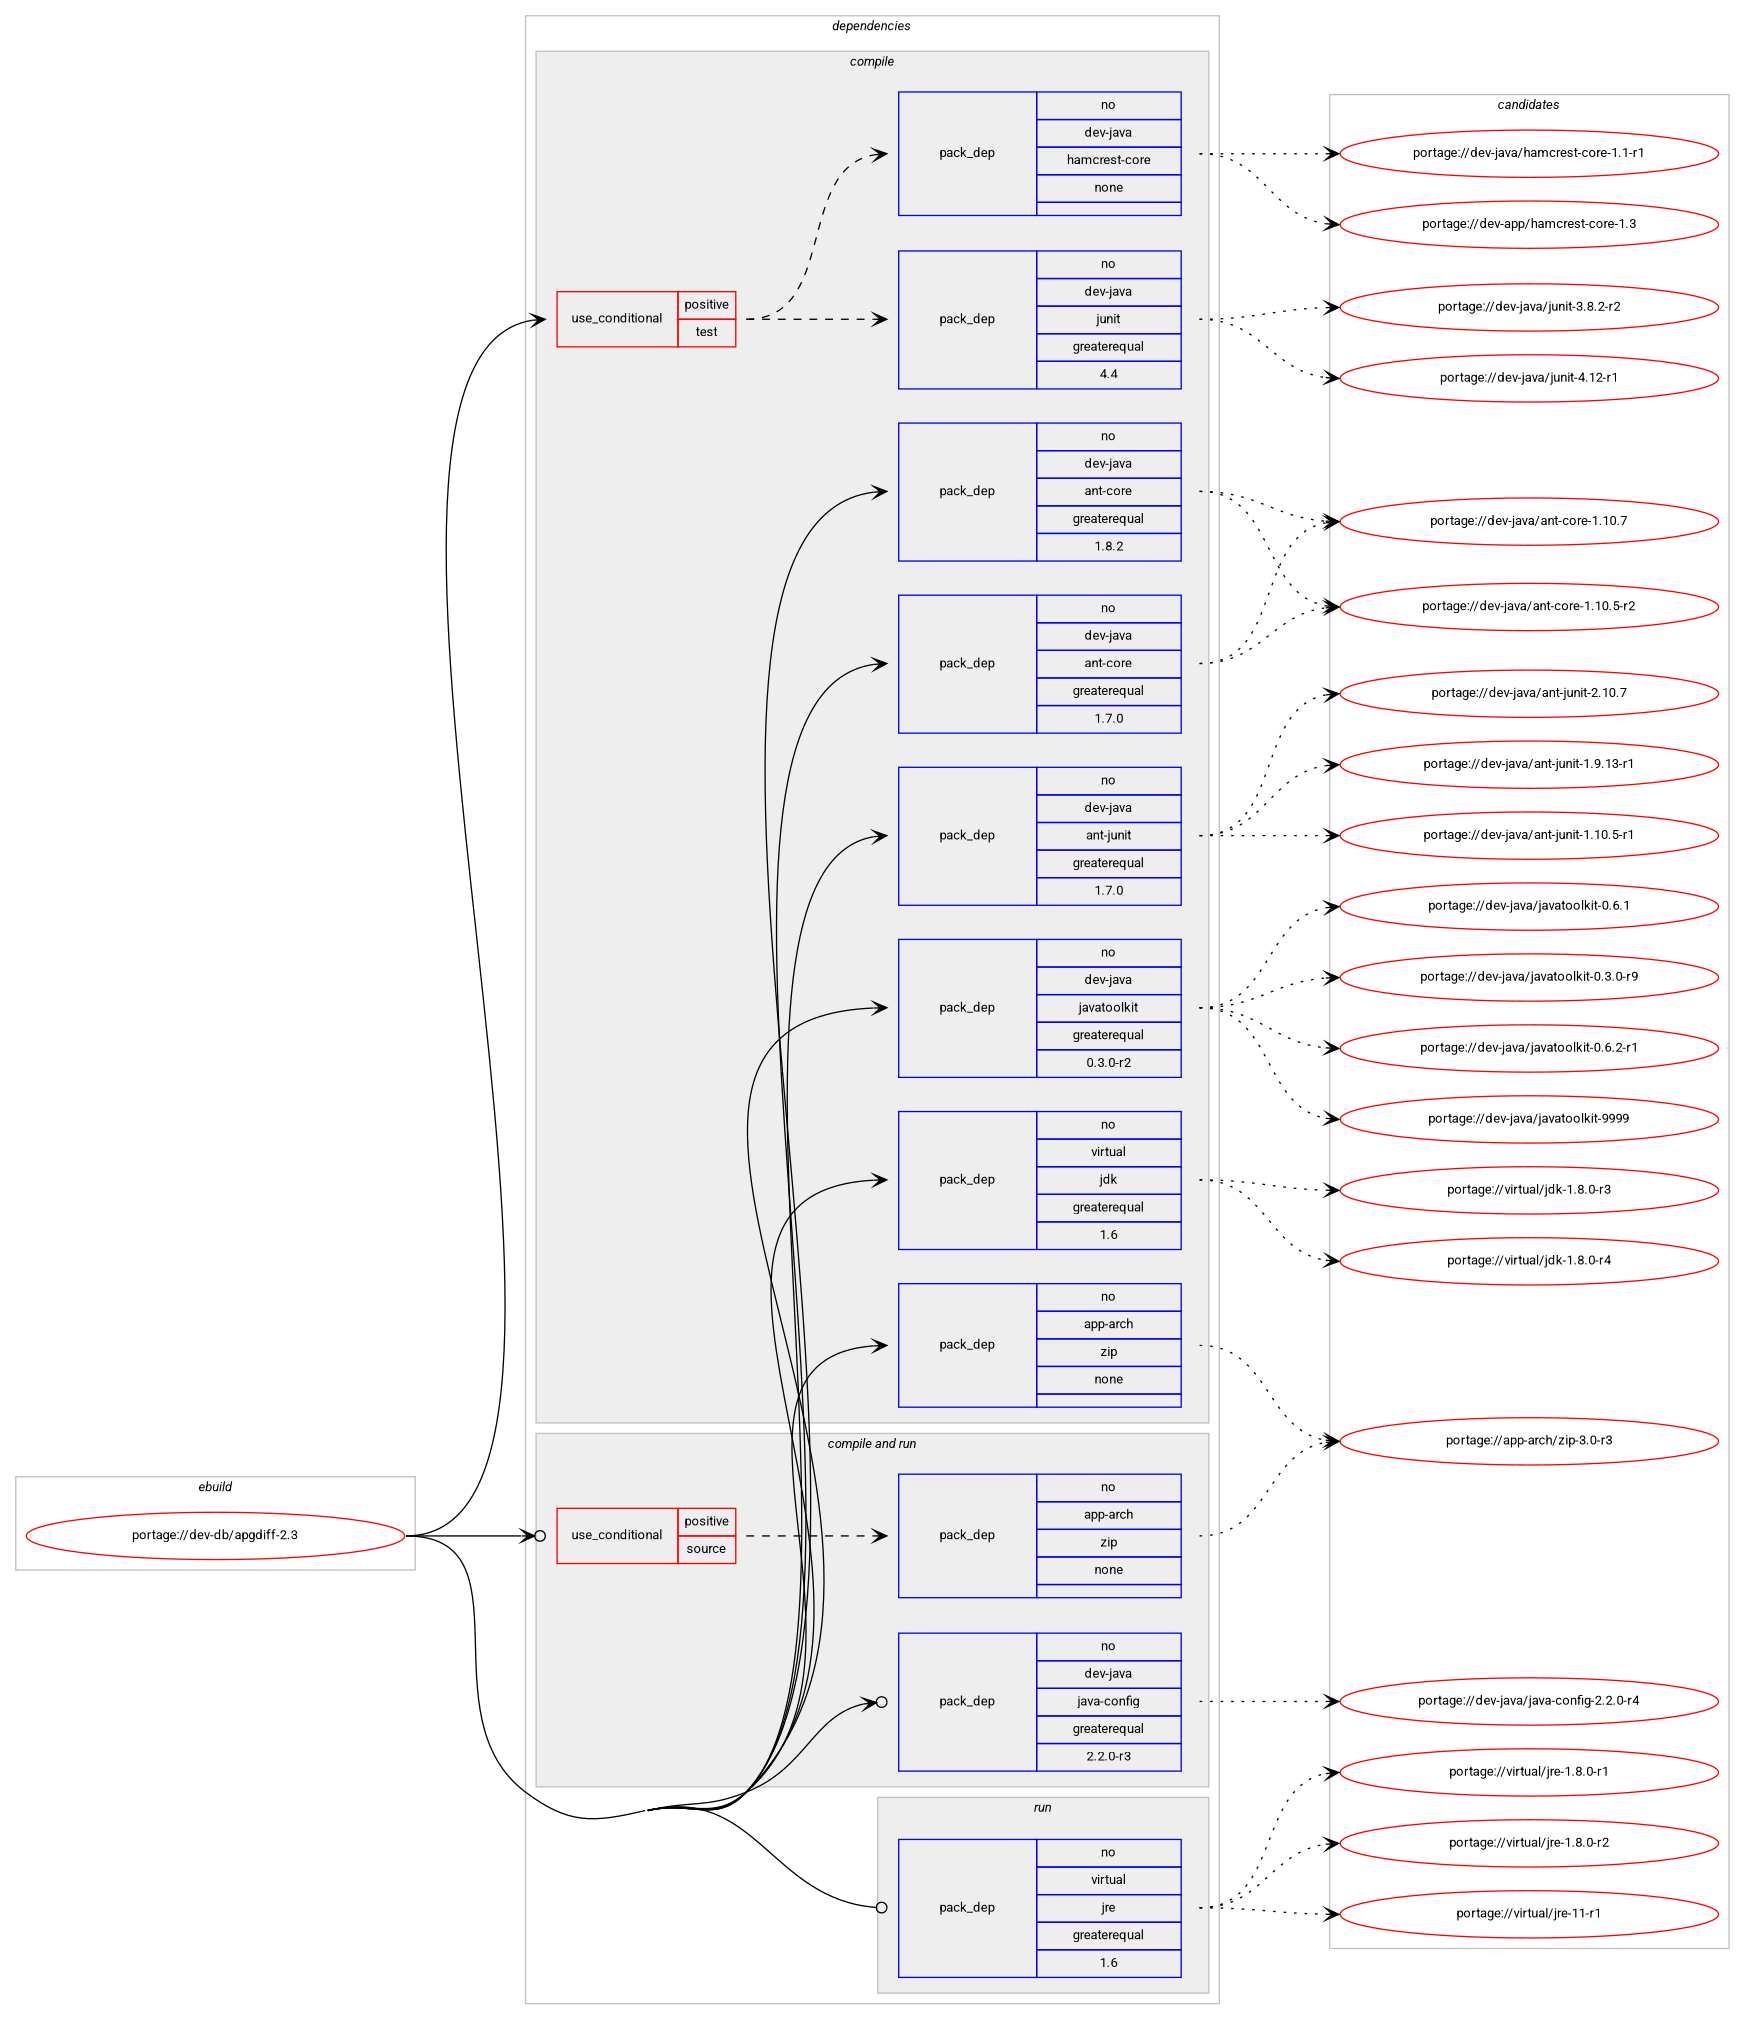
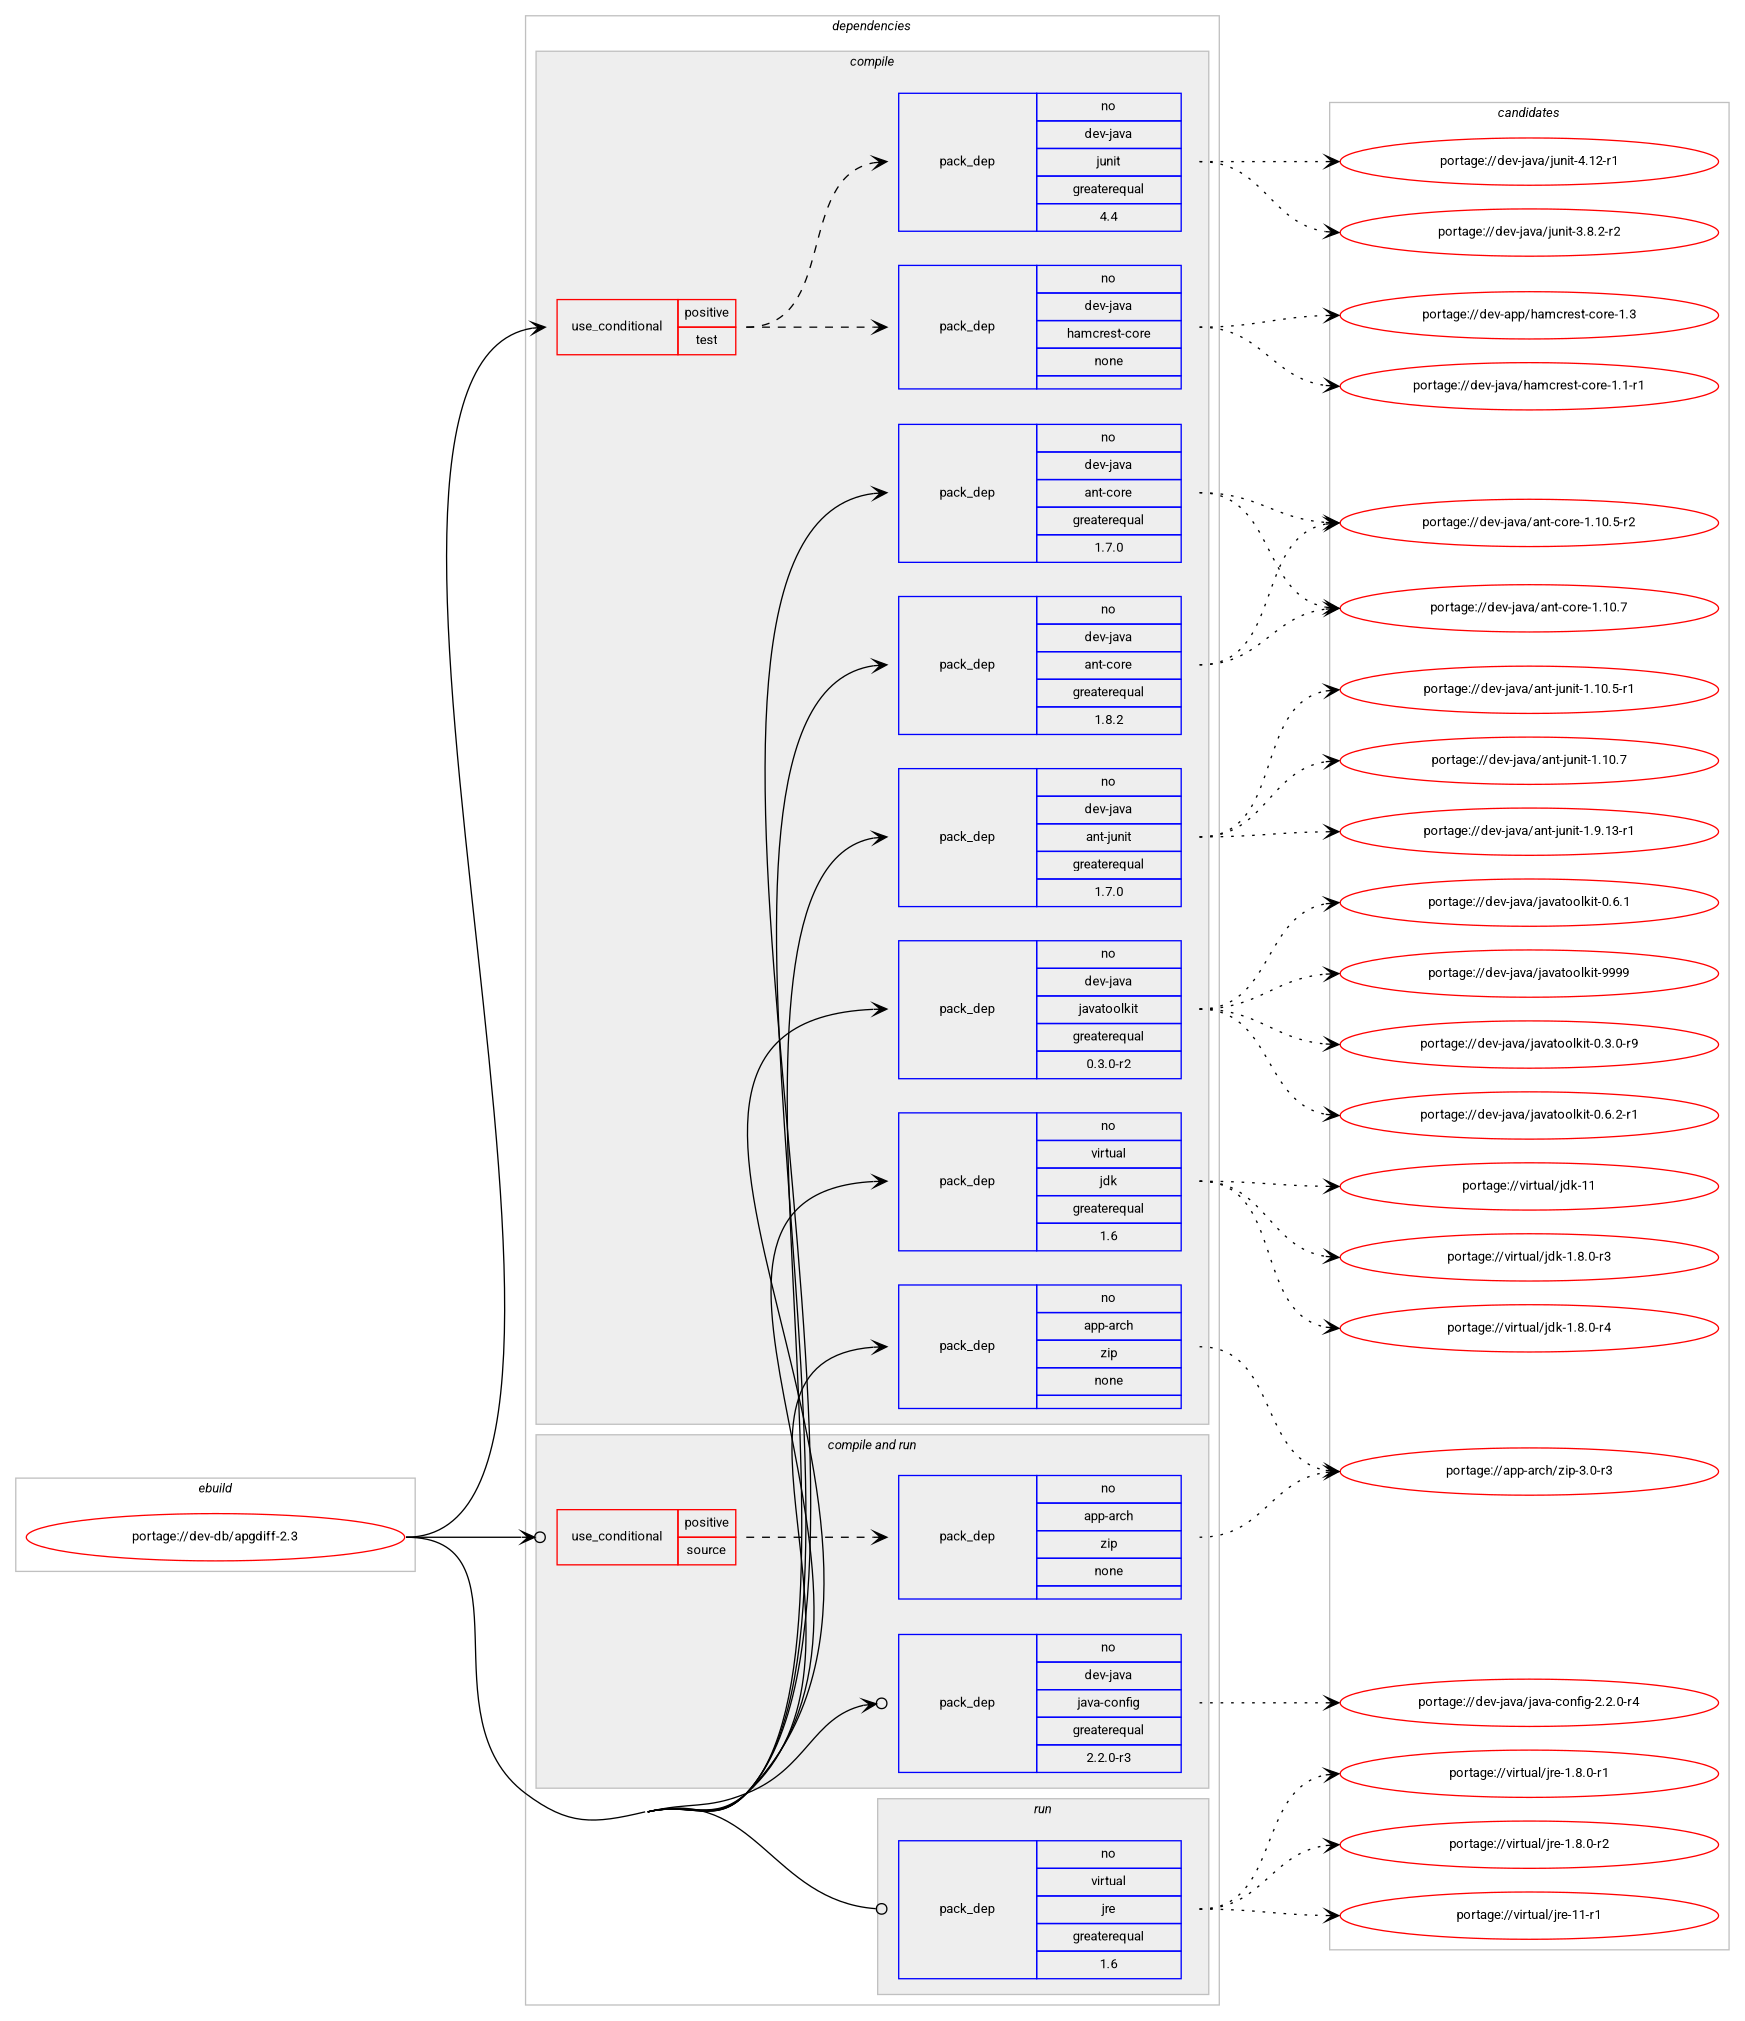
  digraph {
    compound=true
    concentrate=true
    fontname=Roboto
    fontsize=10
    newrank=true
    rankdir=LR
    ranksep=1.5
    node [color=red fontname=Roboto fontsize=10]
    edge [arrowhead=vee fontname=Roboto headport=w style=dotted tailport=e weight=100]
    n1 [label="portage://dev-db/apgdiff-2.3" width=4]
    n2 [color=blue label=<<TABLE BORDER="0" CELLBORDER="1" CELLSPACING="0" CELLPADDING="4" WIDTH="220"><TR><TD ROWSPAN="6" CELLPADDING="30">pack_dep</TD></TR><TR><TD WIDTH="110">no</TD></TR><TR><TD>dev-java</TD></TR><TR><TD>hamcrest-core</TD></TR><TR><TD>none</TD></TR><TR><TD></TD></TR></TABLE>> shape=none]
    n3 [color=blue label=<<TABLE BORDER="0" CELLBORDER="1" CELLSPACING="0" CELLPADDING="4" WIDTH="220"><TR><TD ROWSPAN="6" CELLPADDING="30">pack_dep</TD></TR><TR><TD WIDTH="110">no</TD></TR><TR><TD>dev-java</TD></TR><TR><TD>junit</TD></TR><TR><TD>greaterequal</TD></TR><TR><TD>4.4</TD></TR></TABLE>> shape=none]
    n4 [label=<<TABLE BORDER="0" CELLBORDER="1" CELLSPACING="0" CELLPADDING="4"><TR><TD ROWSPAN="3" CELLPADDING="10">use_conditional</TD></TR><TR><TD>positive</TD></TR><TR><TD>test</TD></TR></TABLE>> shape=none]
    n5 [color=blue label=<<TABLE BORDER="0" CELLBORDER="1" CELLSPACING="0" CELLPADDING="4" WIDTH="220"><TR><TD ROWSPAN="6" CELLPADDING="30">pack_dep</TD></TR><TR><TD WIDTH="110">no</TD></TR><TR><TD>app-arch</TD></TR><TR><TD>zip</TD></TR><TR><TD>none</TD></TR><TR><TD></TD></TR></TABLE>> shape=none]
    n6 [color=blue label=<<TABLE BORDER="0" CELLBORDER="1" CELLSPACING="0" CELLPADDING="4" WIDTH="220"><TR><TD ROWSPAN="6" CELLPADDING="30">pack_dep</TD></TR><TR><TD WIDTH="110">no</TD></TR><TR><TD>dev-java</TD></TR><TR><TD>ant-core</TD></TR><TR><TD>greaterequal</TD></TR><TR><TD>1.7.0</TD></TR></TABLE>> shape=none]
    n7 [color=blue label=<<TABLE BORDER="0" CELLBORDER="1" CELLSPACING="0" CELLPADDING="4" WIDTH="220"><TR><TD ROWSPAN="6" CELLPADDING="30">pack_dep</TD></TR><TR><TD WIDTH="110">no</TD></TR><TR><TD>dev-java</TD></TR><TR><TD>ant-core</TD></TR><TR><TD>greaterequal</TD></TR><TR><TD>1.8.2</TD></TR></TABLE>> shape=none]
    n8 [color=blue label=<<TABLE BORDER="0" CELLBORDER="1" CELLSPACING="0" CELLPADDING="4" WIDTH="220"><TR><TD ROWSPAN="6" CELLPADDING="30">pack_dep</TD></TR><TR><TD WIDTH="110">no</TD></TR><TR><TD>dev-java</TD></TR><TR><TD>ant-junit</TD></TR><TR><TD>greaterequal</TD></TR><TR><TD>1.7.0</TD></TR></TABLE>> shape=none]
    n9 [color=blue label=<<TABLE BORDER="0" CELLBORDER="1" CELLSPACING="0" CELLPADDING="4" WIDTH="220"><TR><TD ROWSPAN="6" CELLPADDING="30">pack_dep</TD></TR><TR><TD WIDTH="110">no</TD></TR><TR><TD>dev-java</TD></TR><TR><TD>javatoolkit</TD></TR><TR><TD>greaterequal</TD></TR><TR><TD>0.3.0-r2</TD></TR></TABLE>> shape=none]
    n10 [color=blue label=<<TABLE BORDER="0" CELLBORDER="1" CELLSPACING="0" CELLPADDING="4" WIDTH="220"><TR><TD ROWSPAN="6" CELLPADDING="30">pack_dep</TD></TR><TR><TD WIDTH="110">no</TD></TR><TR><TD>virtual</TD></TR><TR><TD>jdk</TD></TR><TR><TD>greaterequal</TD></TR><TR><TD>1.6</TD></TR></TABLE>> shape=none]
    n11 [color=blue label=<<TABLE BORDER="0" CELLBORDER="1" CELLSPACING="0" CELLPADDING="4" WIDTH="220"><TR><TD ROWSPAN="6" CELLPADDING="30">pack_dep</TD></TR><TR><TD WIDTH="110">no</TD></TR><TR><TD>dev-java</TD></TR><TR><TD>java-config</TD></TR><TR><TD>greaterequal</TD></TR><TR><TD>2.2.0-r3</TD></TR></TABLE>> shape=none]
    n12 [color=blue label=<<TABLE BORDER="0" CELLBORDER="1" CELLSPACING="0" CELLPADDING="4" WIDTH="220"><TR><TD ROWSPAN="6" CELLPADDING="30">pack_dep</TD></TR><TR><TD WIDTH="110">no</TD></TR><TR><TD>app-arch</TD></TR><TR><TD>zip</TD></TR><TR><TD>none</TD></TR><TR><TD></TD></TR></TABLE>> shape=none]
    n13 [label=<<TABLE BORDER="0" CELLBORDER="1" CELLSPACING="0" CELLPADDING="4"><TR><TD ROWSPAN="3" CELLPADDING="10">use_conditional</TD></TR><TR><TD>positive</TD></TR><TR><TD>source</TD></TR></TABLE>> shape=none]
    n14 [color=blue label=<<TABLE BORDER="0" CELLBORDER="1" CELLSPACING="0" CELLPADDING="4" WIDTH="220"><TR><TD ROWSPAN="6" CELLPADDING="30">pack_dep</TD></TR><TR><TD WIDTH="110">no</TD></TR><TR><TD>virtual</TD></TR><TR><TD>jre</TD></TR><TR><TD>greaterequal</TD></TR><TR><TD>1.6</TD></TR></TABLE>> shape=none]
    n15 [label="portage://dev-java/hamcrest-core-1.1-r1" width=4]
    n16 [label="portage://dev-app/hamcrest-core-1.3" width=4]
    n17 [label="portage://dev-java/junit-3.8.2-r2" width=4]
    n18 [label="portage://dev-java/junit-4.12-r1" width=4]
    n19 [label="portage://app-arch/zip-3.0-r3" width=4]
    n20 [label="portage://dev-java/ant-core-1.10.5-r2" width=4]
    n21 [label="portage://dev-java/ant-core-1.10.7" width=4]
    n22 [label="portage://dev-java/ant-junit-1.10.5-r1" width=4]
-   n23 [label="portage://dev-java/ant-junit-2.10.7" width=4]
+   n23 [label="portage://dev-java/ant-junit-1.10.7" width=4]
    n24 [label="portage://dev-java/ant-junit-1.9.13-r1" width=4]
    n25 [label="portage://dev-java/javatoolkit-0.3.0-r9" width=4]
    n26 [label="portage://dev-java/javatoolkit-0.6.1" width=4]
    n27 [label="portage://dev-java/javatoolkit-0.6.2-r1" width=4]
    n28 [label="portage://dev-java/javatoolkit-9999" width=4]
    n29 [label="portage://virtual/jdk-1.8.0-r3" width=4]
    n30 [label="portage://virtual/jdk-1.8.0-r4" width=4]
+   n31 [label="portage://virtual/jdk-11" width=4]
    n32 [label="portage://dev-java/java-config-2.2.0-r4" width=4]
    n33 [label="portage://virtual/jre-1.8.0-r1" width=4]
    n34 [label="portage://virtual/jre-1.8.0-r2" width=4]
    n35 [label="portage://virtual/jre-11-r1" width=4]
    subgraph cluster_1 {
      color=gray
      label=<<i>ebuild</i>>
      rank=same
      n1
    }
    subgraph cluster_2 {
      color=gray
      label=<<i>dependencies</i>>
      subgraph cluster_3 {
        color=gray
        fillcolor="#eeeeee"
        label=<<i>compile</i>>
        style=filled
        subgraph sub_4 {
          color=gray
          fillcolor="#eeeeee"
          label=<<i>compile</i>>
          style=filled
          n4
          subgraph sub_5 {
            color=gray
            fillcolor="#eeeeee"
            label=<<i>compile</i>>
            style=filled
            n2
          }
          subgraph sub_6 {
            color=gray
            fillcolor="#eeeeee"
            label=<<i>compile</i>>
            style=filled
            n3
          }
        }
        subgraph sub_7 {
          color=gray
          fillcolor="#eeeeee"
          label=<<i>compile</i>>
          style=filled
          n5
        }
        subgraph sub_8 {
          color=gray
          fillcolor="#eeeeee"
          label=<<i>compile</i>>
          style=filled
          n6
        }
        subgraph sub_9 {
          color=gray
          fillcolor="#eeeeee"
          label=<<i>compile</i>>
          style=filled
          n7
        }
        subgraph sub_10 {
          color=gray
          fillcolor="#eeeeee"
          label=<<i>compile</i>>
          style=filled
          n8
        }
        subgraph sub_11 {
          color=gray
          fillcolor="#eeeeee"
          label=<<i>compile</i>>
          style=filled
          n9
        }
        subgraph sub_12 {
          color=gray
          fillcolor="#eeeeee"
          label=<<i>compile</i>>
          style=filled
          n10
        }
      }
      subgraph cluster_13 {
        color=gray
        fillcolor="#eeeeee"
        label=<<i>compile and run</i>>
        style=filled
        subgraph sub_14 {
          color=gray
          fillcolor="#eeeeee"
          label=<<i>compile and run</i>>
          style=filled
          n11
        }
        subgraph sub_15 {
          color=gray
          fillcolor="#eeeeee"
          label=<<i>compile and run</i>>
          style=filled
          n13
          subgraph sub_16 {
            color=gray
            fillcolor="#eeeeee"
            label=<<i>compile and run</i>>
            style=filled
            n12
          }
        }
      }
      subgraph cluster_17 {
        color=gray
        fillcolor="#eeeeee"
        label=<<i>run</i>>
        style=filled
        subgraph sub_18 {
          color=gray
          fillcolor="#eeeeee"
          label=<<i>run</i>>
          style=filled
          n14
        }
      }
    }
    subgraph cluster_19 {
      color=gray
      label=<<i>candidates</i>>
      rank=same
      subgraph sub_20 {
        color=black
        label=<<i>candidates</i>>
        nodesep=1
        rank=same
        n15
        n16
      }
      subgraph sub_21 {
        color=black
        label=<<i>candidates</i>>
        nodesep=1
        rank=same
        n17
        n18
      }
      subgraph sub_22 {
        color=black
        label=<<i>candidates</i>>
        nodesep=1
        rank=same
        n19
      }
      subgraph sub_23 {
        color=black
        label=<<i>candidates</i>>
        nodesep=1
        rank=same
        n20
        n21
      }
      subgraph sub_24 {
        color=black
        label=<<i>candidates</i>>
        nodesep=1
        rank=same
        n20
        n21
      }
      subgraph sub_25 {
        color=black
        label=<<i>candidates</i>>
        nodesep=1
        rank=same
        n22
        n23
        n24
      }
      subgraph sub_26 {
        color=black
        label=<<i>candidates</i>>
        nodesep=1
        rank=same
        n25
        n26
        n27
        n28
      }
      subgraph sub_27 {
        color=black
        label=<<i>candidates</i>>
        nodesep=1
        rank=same
        n29
        n30
+       n31
      }
      subgraph sub_28 {
        color=black
        label=<<i>candidates</i>>
        nodesep=1
        rank=same
        n19
      }
      subgraph sub_29 {
        color=black
        label=<<i>candidates</i>>
        nodesep=1
        rank=same
        n32
      }
      subgraph sub_30 {
        color=black
        label=<<i>candidates</i>>
        nodesep=1
        rank=same
        n33
        n34
        n35
      }
    }
    n1 -> n4 [style=solid weight=20]
    n1 -> n5 [style=solid weight=20]
    n1 -> n6 [style=solid weight=20]
    n1 -> n7 [style=solid weight=20]
    n1 -> n8 [style=solid weight=20]
    n1 -> n9 [style=solid weight=20]
    n1 -> n10 [style=solid weight=20]
    n1 -> n11 [arrowhead=odotvee style=solid weight=20]
    n1 -> n13 [arrowhead=odotvee style=solid weight=20]
    n1 -> n14 [arrowhead=odot style=solid weight=20]
    n2 -> n15
    n2 -> n16
    n3 -> n17
    n3 -> n18
    n4 -> n2 [style=dashed weight=20]
    n4 -> n3 [style=dashed weight=20]
    n5 -> n19
    n6 -> n20
    n6 -> n21
    n7 -> n20
    n7 -> n21
    n8 -> n22
    n8 -> n23
    n8 -> n24
    n9 -> n25
    n9 -> n26
    n9 -> n27
    n9 -> n28
    n10 -> n29
    n10 -> n30
+   n10 -> n31
    n11 -> n32
    n12 -> n19
    n13 -> n12 [style=dashed weight=20]
    n14 -> n33
    n14 -> n34
    n14 -> n35
  }
